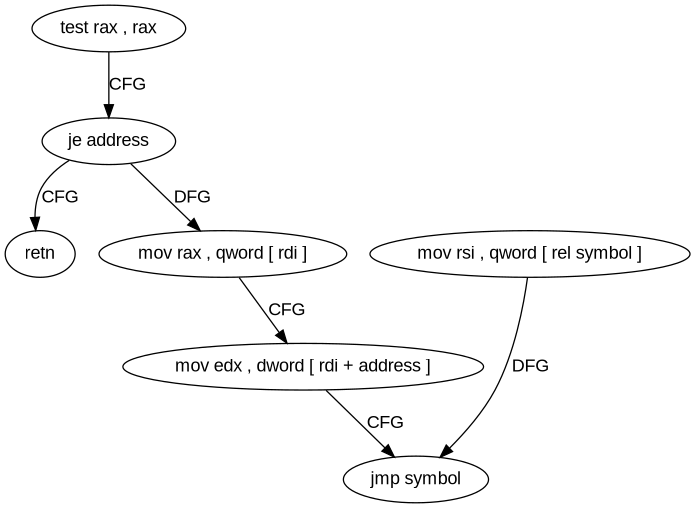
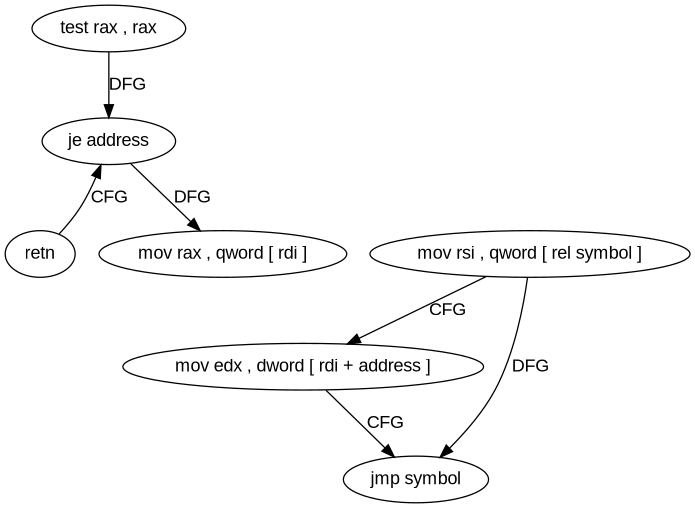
  digraph {
    fontname="Liberation Sans"
    node [fontname="Liberation Sans"]
    edge [fontname="Liberation Sans"]
    n1 [label="test rax , rax"]
    n2 [label="je address"]
    n3 [label=retn]
    n4 [label="mov rax , qword [ rdi ]"]
    n5 [label="mov rsi , qword [ rel symbol ]"]
    n6 [label="mov edx , dword [ rdi + address ]"]
    n7 [label="jmp symbol"]
-   n1 -> n2 [label=CFG]
-   n2 -> n3 [label=CFG]
+   n1 -> n2 [label=DFG]
+   n3 -> n2 [label=CFG]
    n2 -> n4 [label=DFG]
-   n4 -> n6 [label=CFG]
+   n5 -> n6 [label=CFG]
    n5 -> n7 [label=DFG]
    n6 -> n7 [label=CFG]
  }
